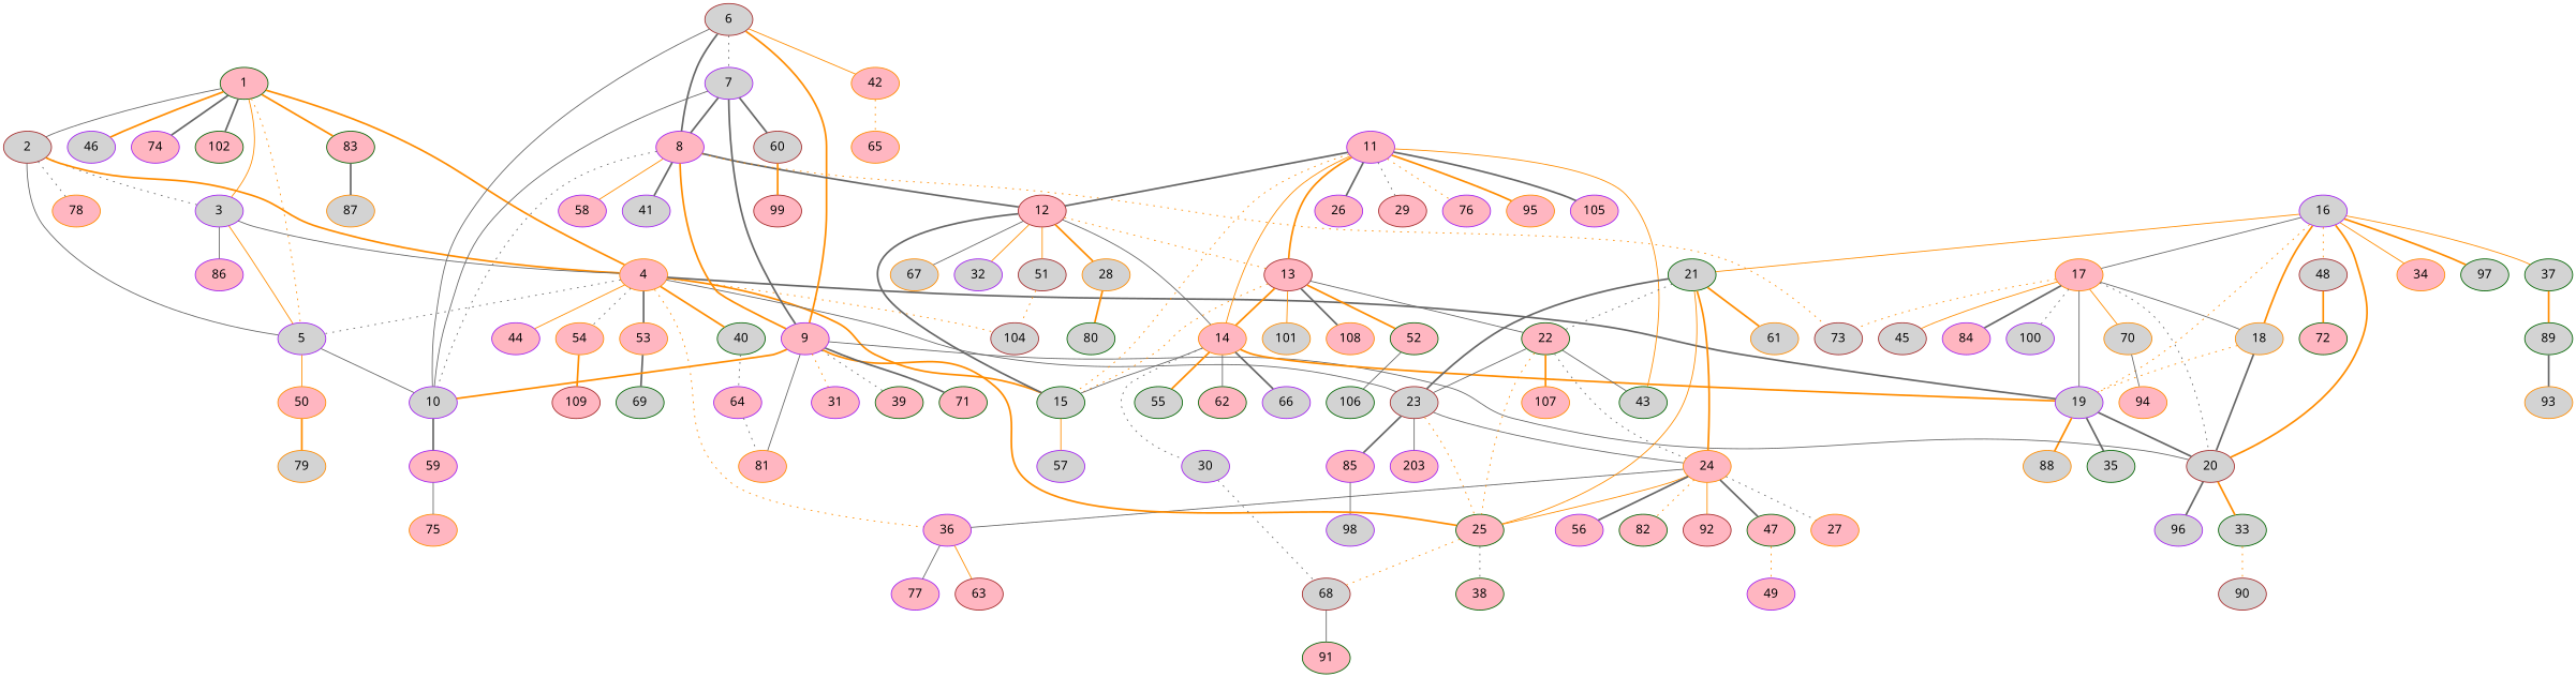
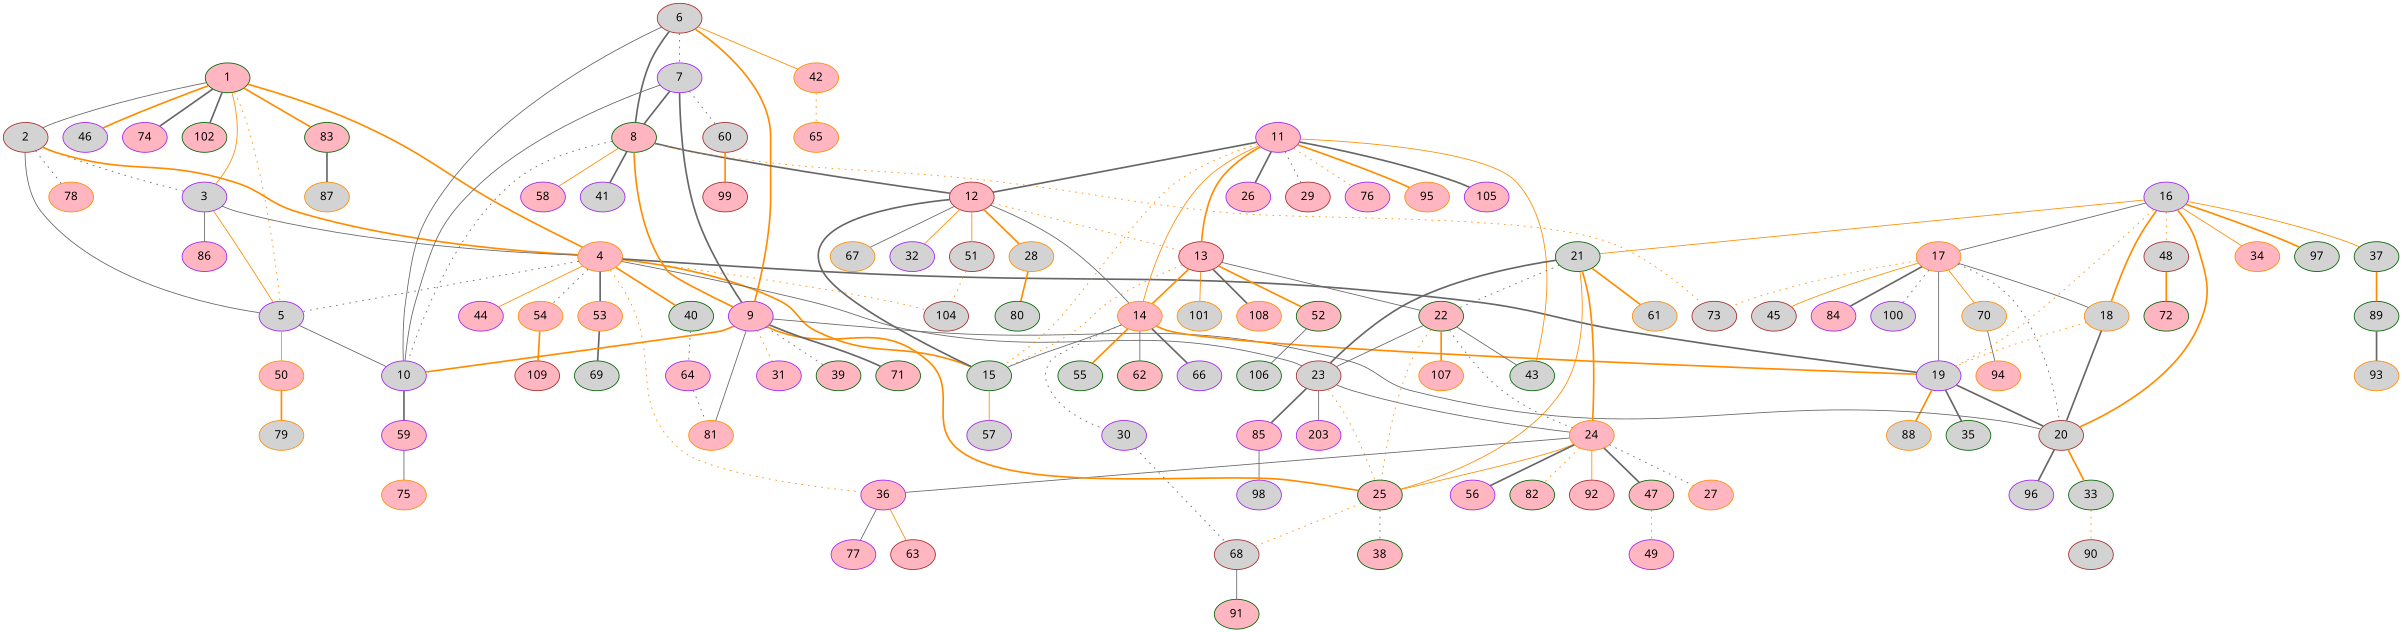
  graph {
    fontname="Noto Sans"
    node [color=purple fillcolor=lightpink fontname="Noto Sans" style=filled]
    edge [color=gray40 fontname="Noto Sans" style=bold]
    1 [color=darkgreen]
    2 [color=brown fillcolor=lightgrey]
    3 [fillcolor=lightgrey]
    4 [color=darkorange]
    5 [fillcolor=lightgrey]
    46 [fillcolor=lightgrey]
    74
    83 [color=darkgreen]
    102 [color=darkgreen]
    78 [color=darkorange]
    86
    15 [color=darkgreen fillcolor=lightgrey]
    19 [fillcolor=lightgrey]
    23 [color=brown fillcolor=lightgrey]
    36
    40 [color=darkgreen fillcolor=lightgrey]
    44
    53 [color=darkorange]
    54 [color=darkorange]
    104 [color=brown fillcolor=lightgrey]
    10 [fillcolor=lightgrey]
    50 [color=darkorange]
    87 [color=darkorange fillcolor=lightgrey]
    57 [fillcolor=lightgrey]
    20 [color=brown fillcolor=lightgrey]
    35 [color=darkgreen fillcolor=lightgrey]
    88 [color=darkorange fillcolor=lightgrey]
    25 [color=darkgreen]
    24 [color=darkorange]
    85
    n31 [label=203]
    63 [color=brown]
    77
    64
    69 [color=darkgreen fillcolor=lightgrey]
    109 [color=brown]
    59
    79 [color=darkorange fillcolor=lightgrey]
    6 [color=brown fillcolor=lightgrey]
    7 [fillcolor=lightgrey]
-   8
+   8 [color=darkgreen]
    9
    42 [color=darkorange]
    60 [color=brown fillcolor=lightgrey]
    12 [color=brown]
    41 [fillcolor=lightgrey]
    58
    73 [color=brown fillcolor=lightgrey]
    31
    39 [color=darkgreen]
    71 [color=darkgreen]
    81 [color=darkorange]
    65 [color=darkorange]
    99 [color=brown]
    13 [color=brown]
    14 [color=darkorange]
    28 [color=darkorange fillcolor=lightgrey]
    32 [fillcolor=lightgrey]
    51 [color=brown fillcolor=lightgrey]
    67 [color=darkorange fillcolor=lightgrey]
    33 [color=darkgreen fillcolor=lightgrey]
    96 [fillcolor=lightgrey]
    38 [color=darkgreen]
    68 [color=brown fillcolor=lightgrey]
    75 [color=darkorange]
    11
    26
    29 [color=brown]
    43 [color=darkgreen fillcolor=lightgrey]
    76
    95 [color=darkorange]
    105
    22 [color=darkgreen]
    52 [color=darkgreen]
    101 [color=darkorange fillcolor=lightgrey]
    108 [color=darkorange]
    30 [fillcolor=lightgrey]
    55 [color=darkgreen fillcolor=lightgrey]
    62 [color=darkgreen]
    66 [fillcolor=lightgrey]
    80 [color=darkgreen fillcolor=lightgrey]
    107 [color=darkorange]
    106 [color=darkgreen fillcolor=lightgrey]
    16 [fillcolor=lightgrey]
    17 [color=darkorange]
    18 [color=darkorange fillcolor=lightgrey]
    21 [color=darkgreen fillcolor=lightgrey]
    34 [color=darkorange]
    37 [color=darkgreen fillcolor=lightgrey]
    48 [color=brown fillcolor=lightgrey]
    97 [color=darkgreen fillcolor=lightgrey]
    45 [color=brown fillcolor=lightgrey]
    70 [color=darkorange fillcolor=lightgrey]
    84
    100 [fillcolor=lightgrey]
    61 [color=darkorange fillcolor=lightgrey]
    89 [color=darkgreen fillcolor=lightgrey]
    72 [color=darkgreen]
    94 [color=darkorange]
    90 [color=brown fillcolor=lightgrey]
    27 [color=darkorange]
    47 [color=darkgreen]
    56
    82 [color=darkgreen]
    92 [color=brown]
    98 [fillcolor=lightgrey]
    49
    91 [color=darkgreen]
    93 [color=darkorange fillcolor=lightgrey]
    1 -- 2 [style=solid]
    1 -- 3 [color=darkorange style=solid]
    1 -- 4 [color=darkorange]
    1 -- 5 [color=darkorange style=dotted]
    1 -- 46 [color=darkorange]
    1 -- 74
    1 -- 83 [color=darkorange]
    1 -- 102
    2 -- 3 [style=dotted]
    2 -- 4 [color=darkorange]
    2 -- 5 [style=solid]
    2 -- 78 [style=dotted]
    3 -- 4 [style=solid]
    3 -- 5 [color=darkorange style=solid]
    3 -- 86 [style=solid]
    4 -- 5 [style=dotted]
    4 -- 15 [color=darkorange]
    4 -- 19
    4 -- 23 [style=solid]
    4 -- 36 [color=darkorange style=dotted]
    4 -- 40 [color=darkorange]
    4 -- 44 [color=darkorange style=solid]
    4 -- 53
    4 -- 54 [style=dotted]
    4 -- 104 [color=darkorange style=dotted]
    5 -- 10 [style=solid]
    5 -- 50 [color=darkorange style=solid]
    83 -- 87
    15 -- 57 [color=darkorange style=solid]
    19 -- 20
    19 -- 35
    19 -- 88 [color=darkorange]
    23 -- 25 [color=darkorange style=dotted]
    23 -- 24 [style=solid]
    23 -- 85
    23 -- n31 [style=solid]
    36 -- 63 [color=darkorange style=solid]
    36 -- 77 [style=solid]
    40 -- 64 [style=dotted]
    53 -- 69
    54 -- 109 [color=darkorange]
    10 -- 59
    50 -- 79 [color=darkorange]
    20 -- 33 [color=darkorange]
    20 -- 96
    25 -- 38 [style=dotted]
    25 -- 68 [color=darkorange style=dotted]
    24 -- 36 [style=solid]
    24 -- 25 [color=darkorange style=solid]
    24 -- 27 [style=dotted]
    24 -- 47
    24 -- 56
    24 -- 82 [color=darkorange style=dotted]
    24 -- 92 [color=darkorange style=solid]
    85 -- 98 [style=solid]
    64 -- 81 [style=dotted]
    59 -- 75 [style=solid]
    6 -- 10 [style=solid]
    6 -- 7 [style=dotted]
    6 -- 8
    6 -- 9 [color=darkorange]
    6 -- 42 [color=darkorange style=solid]
    7 -- 10 [style=solid]
    7 -- 8
    7 -- 9
-   7 -- 60
+   7 -- 60 [style=dotted]
    8 -- 10 [style=dotted]
    8 -- 9 [color=darkorange]
    8 -- 12
    8 -- 41
    8 -- 58 [color=darkorange style=solid]
    8 -- 73 [color=darkorange style=dotted]
    9 -- 10 [color=darkorange]
    9 -- 20 [style=solid]
    9 -- 25 [color=darkorange]
    9 -- 31 [color=darkorange style=dotted]
    9 -- 39 [style=dotted]
    9 -- 71
    9 -- 81 [style=solid]
    42 -- 65 [color=darkorange style=dotted]
    60 -- 99 [color=darkorange]
    12 -- 15
    12 -- 13 [color=darkorange style=dotted]
    12 -- 14 [style=solid]
    12 -- 28 [color=darkorange]
    12 -- 32 [color=darkorange style=solid]
    12 -- 51 [color=darkorange style=solid]
    12 -- 67 [style=solid]
    13 -- 15 [color=darkorange style=dotted]
    13 -- 14 [color=darkorange]
    13 -- 22 [style=solid]
    13 -- 52 [color=darkorange]
    13 -- 101 [color=darkorange style=solid]
    13 -- 108
    14 -- 15 [style=solid]
    14 -- 19 [color=darkorange]
    14 -- 30 [style=dotted]
    14 -- 55 [color=darkorange]
    14 -- 62 [style=solid]
    14 -- 66
    28 -- 80 [color=darkorange]
    51 -- 104 [color=darkorange style=dotted]
    33 -- 90 [color=darkorange style=dotted]
    68 -- 91 [style=solid]
    11 -- 15 [color=darkorange style=dotted]
    11 -- 12
    11 -- 13 [color=darkorange]
    11 -- 14 [color=darkorange style=solid]
    11 -- 26
    11 -- 29 [style=dotted]
    11 -- 43 [color=darkorange style=solid]
    11 -- 76 [color=darkorange style=dotted]
    11 -- 95 [color=darkorange]
    11 -- 105
    22 -- 23 [style=solid]
    22 -- 25 [color=darkorange style=dotted]
    22 -- 24 [style=dotted]
    22 -- 43 [style=solid]
    22 -- 107 [color=darkorange]
    52 -- 106 [style=solid]
    30 -- 68 [style=dotted]
    16 -- 19 [color=darkorange style=dotted]
    16 -- 20 [color=darkorange]
    16 -- 17 [style=solid]
    16 -- 18 [color=darkorange]
    16 -- 21 [color=darkorange style=solid]
    16 -- 34 [color=darkorange style=solid]
    16 -- 37 [color=darkorange style=solid]
    16 -- 48 [color=darkorange style=dotted]
    16 -- 97 [color=darkorange]
    17 -- 19 [style=solid]
    17 -- 20 [style=dotted]
    17 -- 73 [color=darkorange style=dotted]
    17 -- 18 [style=solid]
    17 -- 45 [color=darkorange style=solid]
    17 -- 70 [color=darkorange style=solid]
    17 -- 84
    17 -- 100 [style=dotted]
    18 -- 19 [color=darkorange style=dotted]
    18 -- 20
    21 -- 23
    21 -- 25 [color=darkorange style=solid]
    21 -- 24 [color=darkorange]
    21 -- 22 [style=dotted]
    21 -- 61 [color=darkorange]
    37 -- 89 [color=darkorange]
    48 -- 72 [color=darkorange]
    70 -- 94 [style=solid]
    89 -- 93
    47 -- 49 [color=darkorange style=dotted]
  }
